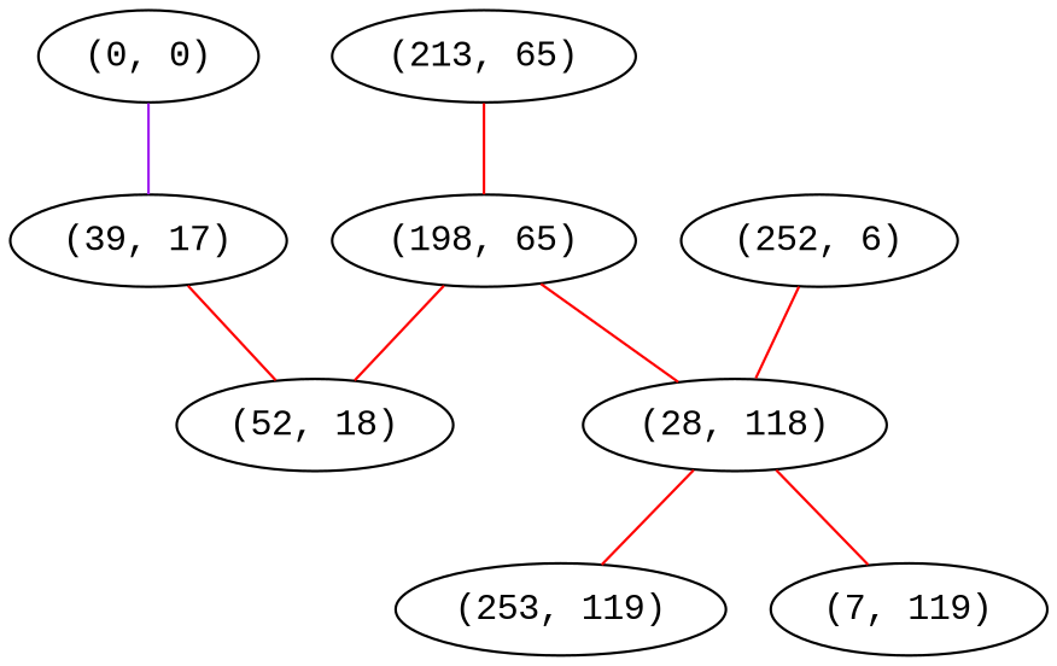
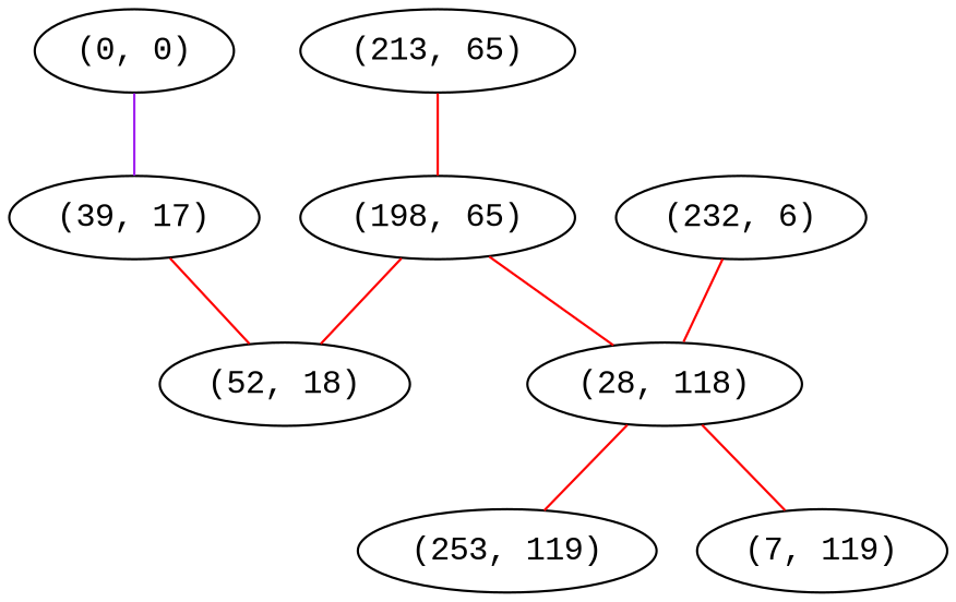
  graph {
    fontname="Liberation Mono"
    node [fontname="Liberation Mono"]
    edge [color=red fontname="Liberation Mono" weight=1]
    "(0, 0)"
    "(39, 17)"
    "(52, 18)"
    "(213, 65)"
    "(198, 65)"
    "(28, 118)"
    "(253, 119)"
    "(7, 119)"
-   "(252, 6)"
+   "(252, 6)" [label="(232, 6)"]
    "(0, 0)" -- "(39, 17)" [color=purple weight=4]
    "(39, 17)" -- "(52, 18)"
    "(213, 65)" -- "(198, 65)"
    "(198, 65)" -- "(52, 18)"
    "(198, 65)" -- "(28, 118)"
    "(28, 118)" -- "(253, 119)"
    "(28, 118)" -- "(7, 119)"
    "(252, 6)" -- "(28, 118)"
  }
